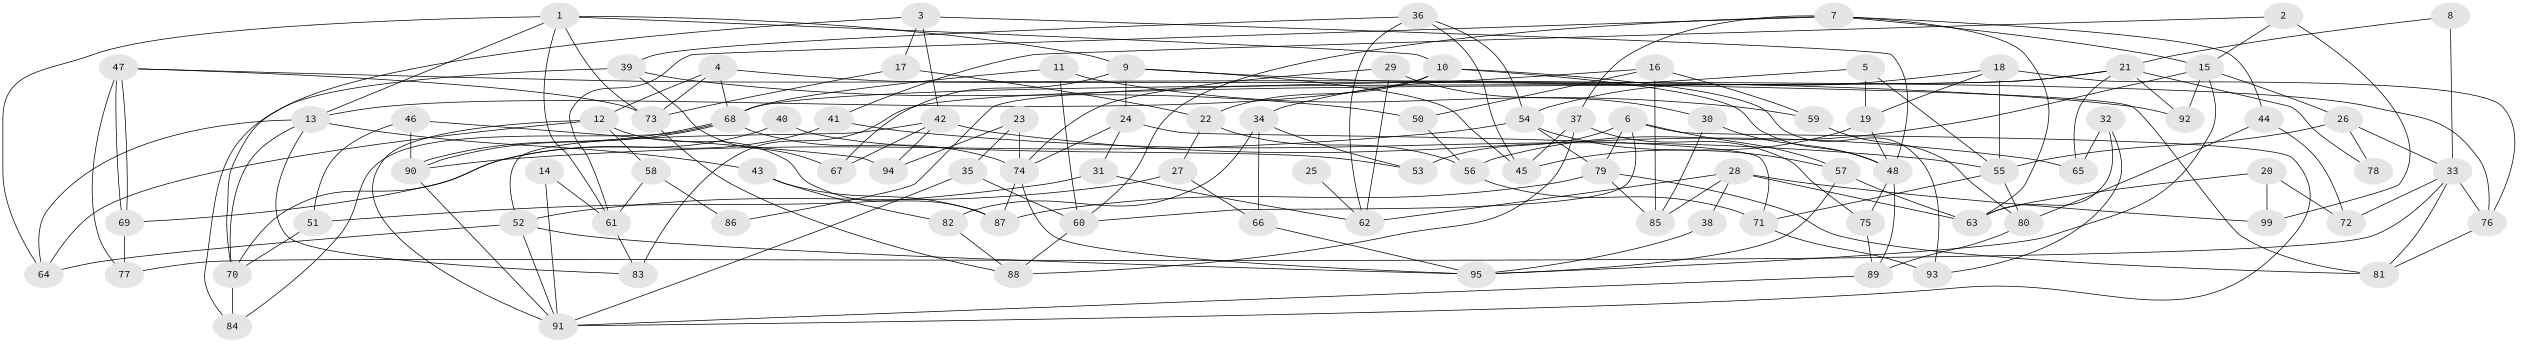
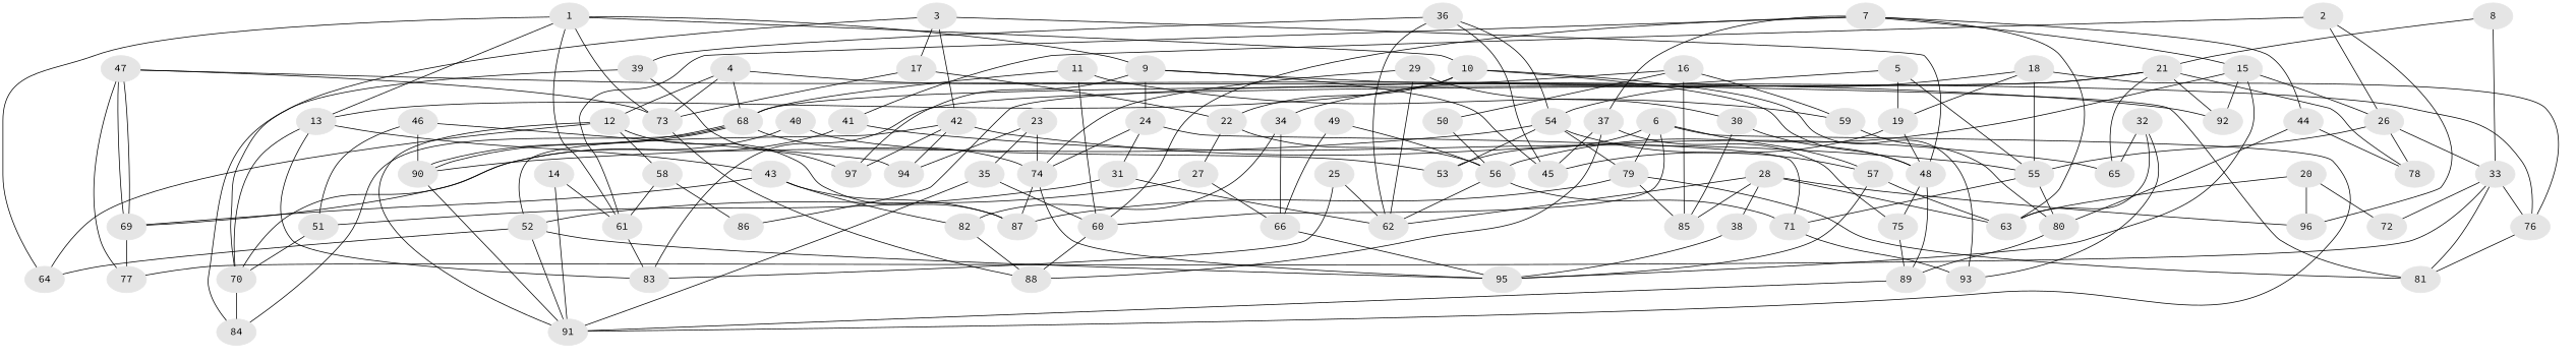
  graph {
    fontname="Source Code Pro"
    node [color=gray90 fontname="Source Code Pro" style=filled]
    edge [fontname="Source Code Pro"]
    1
    9
    10
    13
    61
    64
    73
    24
    45
-   67
+   67 [label=97]
    81
    48
    22
    93
    70
    43
    83
    88
    2
    26
    41
-   96 [label=99]
+   96
    55
    33
    78
    69
    3
    17
    42
    65
    94
    52
    75
    89
    84
    4
    12
    68
    76
    91
    58
    87
    74
    90
    5
    19
    34
    53
    66
    82
    71
    80
    6
    57
    60
    79
    63
    95
    85
    7
    15
    37
    44
    56
    92
    72
    8
    21
    77
    31
    27
    11
    59
    86
    14
    62
    16
    50
    18
    54
    20
    23
    35
    51
    25
    28
    38
    29
    30
    32
    36
    39
    40
    46
    47
+   49
    1 -- 9
    1 -- 10
    1 -- 13
    1 -- 61
    1 -- 64
    1 -- 73
    9 -- 24
    9 -- 45
    9 -- 67
    9 -- 81
    10 -- 13
    10 -- 48
    10 -- 22
    10 -- 93
-   13 -- 64
    13 -- 70
    13 -- 43
    13 -- 83
    61 -- 83
    73 -- 88
    24 -- 74
    24 -- 71
    24 -- 31
    48 -- 75
    48 -- 89
    22 -- 56
    22 -- 27
    70 -- 84
+   43 -- 69
    43 -- 87
    43 -- 82
-   2 -- 15
+   2 -- 26
    2 -- 41
    2 -- 96
    26 -- 55
    26 -- 33
    26 -- 78
    41 -- 55
    41 -- 69
    55 -- 71
    55 -- 80
    33 -- 81
    33 -- 76
    33 -- 72
    33 -- 77
    69 -- 77
    3 -- 48
    3 -- 70
    3 -- 17
    3 -- 42
    17 -- 73
    17 -- 22
    42 -- 67
    42 -- 65
    42 -- 94
    42 -- 52
    52 -- 64
    52 -- 91
    52 -- 95
    75 -- 89
    89 -- 91
    4 -- 73
    4 -- 12
    4 -- 68
    4 -- 76
    12 -- 64
    12 -- 91
    12 -- 58
    12 -- 87
    68 -- 84
    68 -- 74
    68 -- 90
    68 -- 90
    76 -- 81
    58 -- 61
    58 -- 86
    74 -- 87
    74 -- 95
    90 -- 91
    5 -- 55
    5 -- 19
    5 -- 34
    19 -- 45
    19 -- 48
-   34 -- 53
+   54 -- 53
    34 -- 66
    34 -- 82
    66 -- 95
    82 -- 88
    71 -- 93
    80 -- 89
    6 -- 91
    6 -- 53
    6 -- 57
    6 -- 60
    6 -- 79
    57 -- 63
    57 -- 95
    60 -- 88
    79 -- 81
    79 -- 87
    79 -- 85
    7 -- 61
    7 -- 60
    7 -- 63
    7 -- 15
    7 -- 37
    7 -- 44
    15 -- 26
    15 -- 95
    15 -- 56
    15 -- 92
    37 -- 45
    37 -- 88
    37 -- 75
    44 -- 80
-   44 -- 72
+   44 -- 78
    56 -- 71
+   56 -- 62
    8 -- 33
    8 -- 21
    21 -- 83
    21 -- 78
    21 -- 65
    21 -- 68
    21 -- 92
    31 -- 62
    31 -- 51
    27 -- 52
    27 -- 66
    11 -- 68
    11 -- 60
    11 -- 59
    59 -- 80
    14 -- 61
    14 -- 91
    16 -- 85
    16 -- 59
    16 -- 86
    16 -- 50
    50 -- 56
    18 -- 55
    18 -- 76
    18 -- 19
    18 -- 54
    54 -- 90
    54 -- 57
    54 -- 79
    20 -- 96
    20 -- 63
    20 -- 72
    23 -- 94
    23 -- 74
    23 -- 35
    35 -- 91
    35 -- 60
    51 -- 70
+   25 -- 83
    25 -- 62
    28 -- 96
    28 -- 63
    28 -- 85
    28 -- 62
    28 -- 38
    38 -- 95
    29 -- 74
    29 -- 62
    29 -- 30
    30 -- 48
    30 -- 85
    32 -- 93
    32 -- 65
    32 -- 63
    36 -- 45
    36 -- 62
    36 -- 54
    36 -- 39
    39 -- 67
    39 -- 84
-   39 -- 50
    40 -- 70
    40 -- 53
    46 -- 94
    46 -- 90
    46 -- 51
    47 -- 73
    47 -- 69
    47 -- 69
    47 -- 92
    47 -- 77
+   49 -- 66
+   49 -- 56
  }
